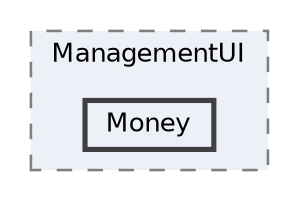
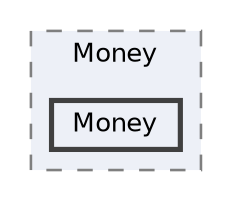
  digraph {
    compound=true
    n1 [color=grey25 fillcolor="#edf0f7" fontname=Helvetica fontsize=10 height=0.2 label=Money shape=box style="filled,bold" width=0.4]
    subgraph cluster_1 {
      bgcolor="#edf0f7"
      fontname=Helvetica
      fontsize=10
-     label=ManagementUI
+     label=Money
      pencolor=grey50
      style="filled,dashed"
      n1
    }
  }
